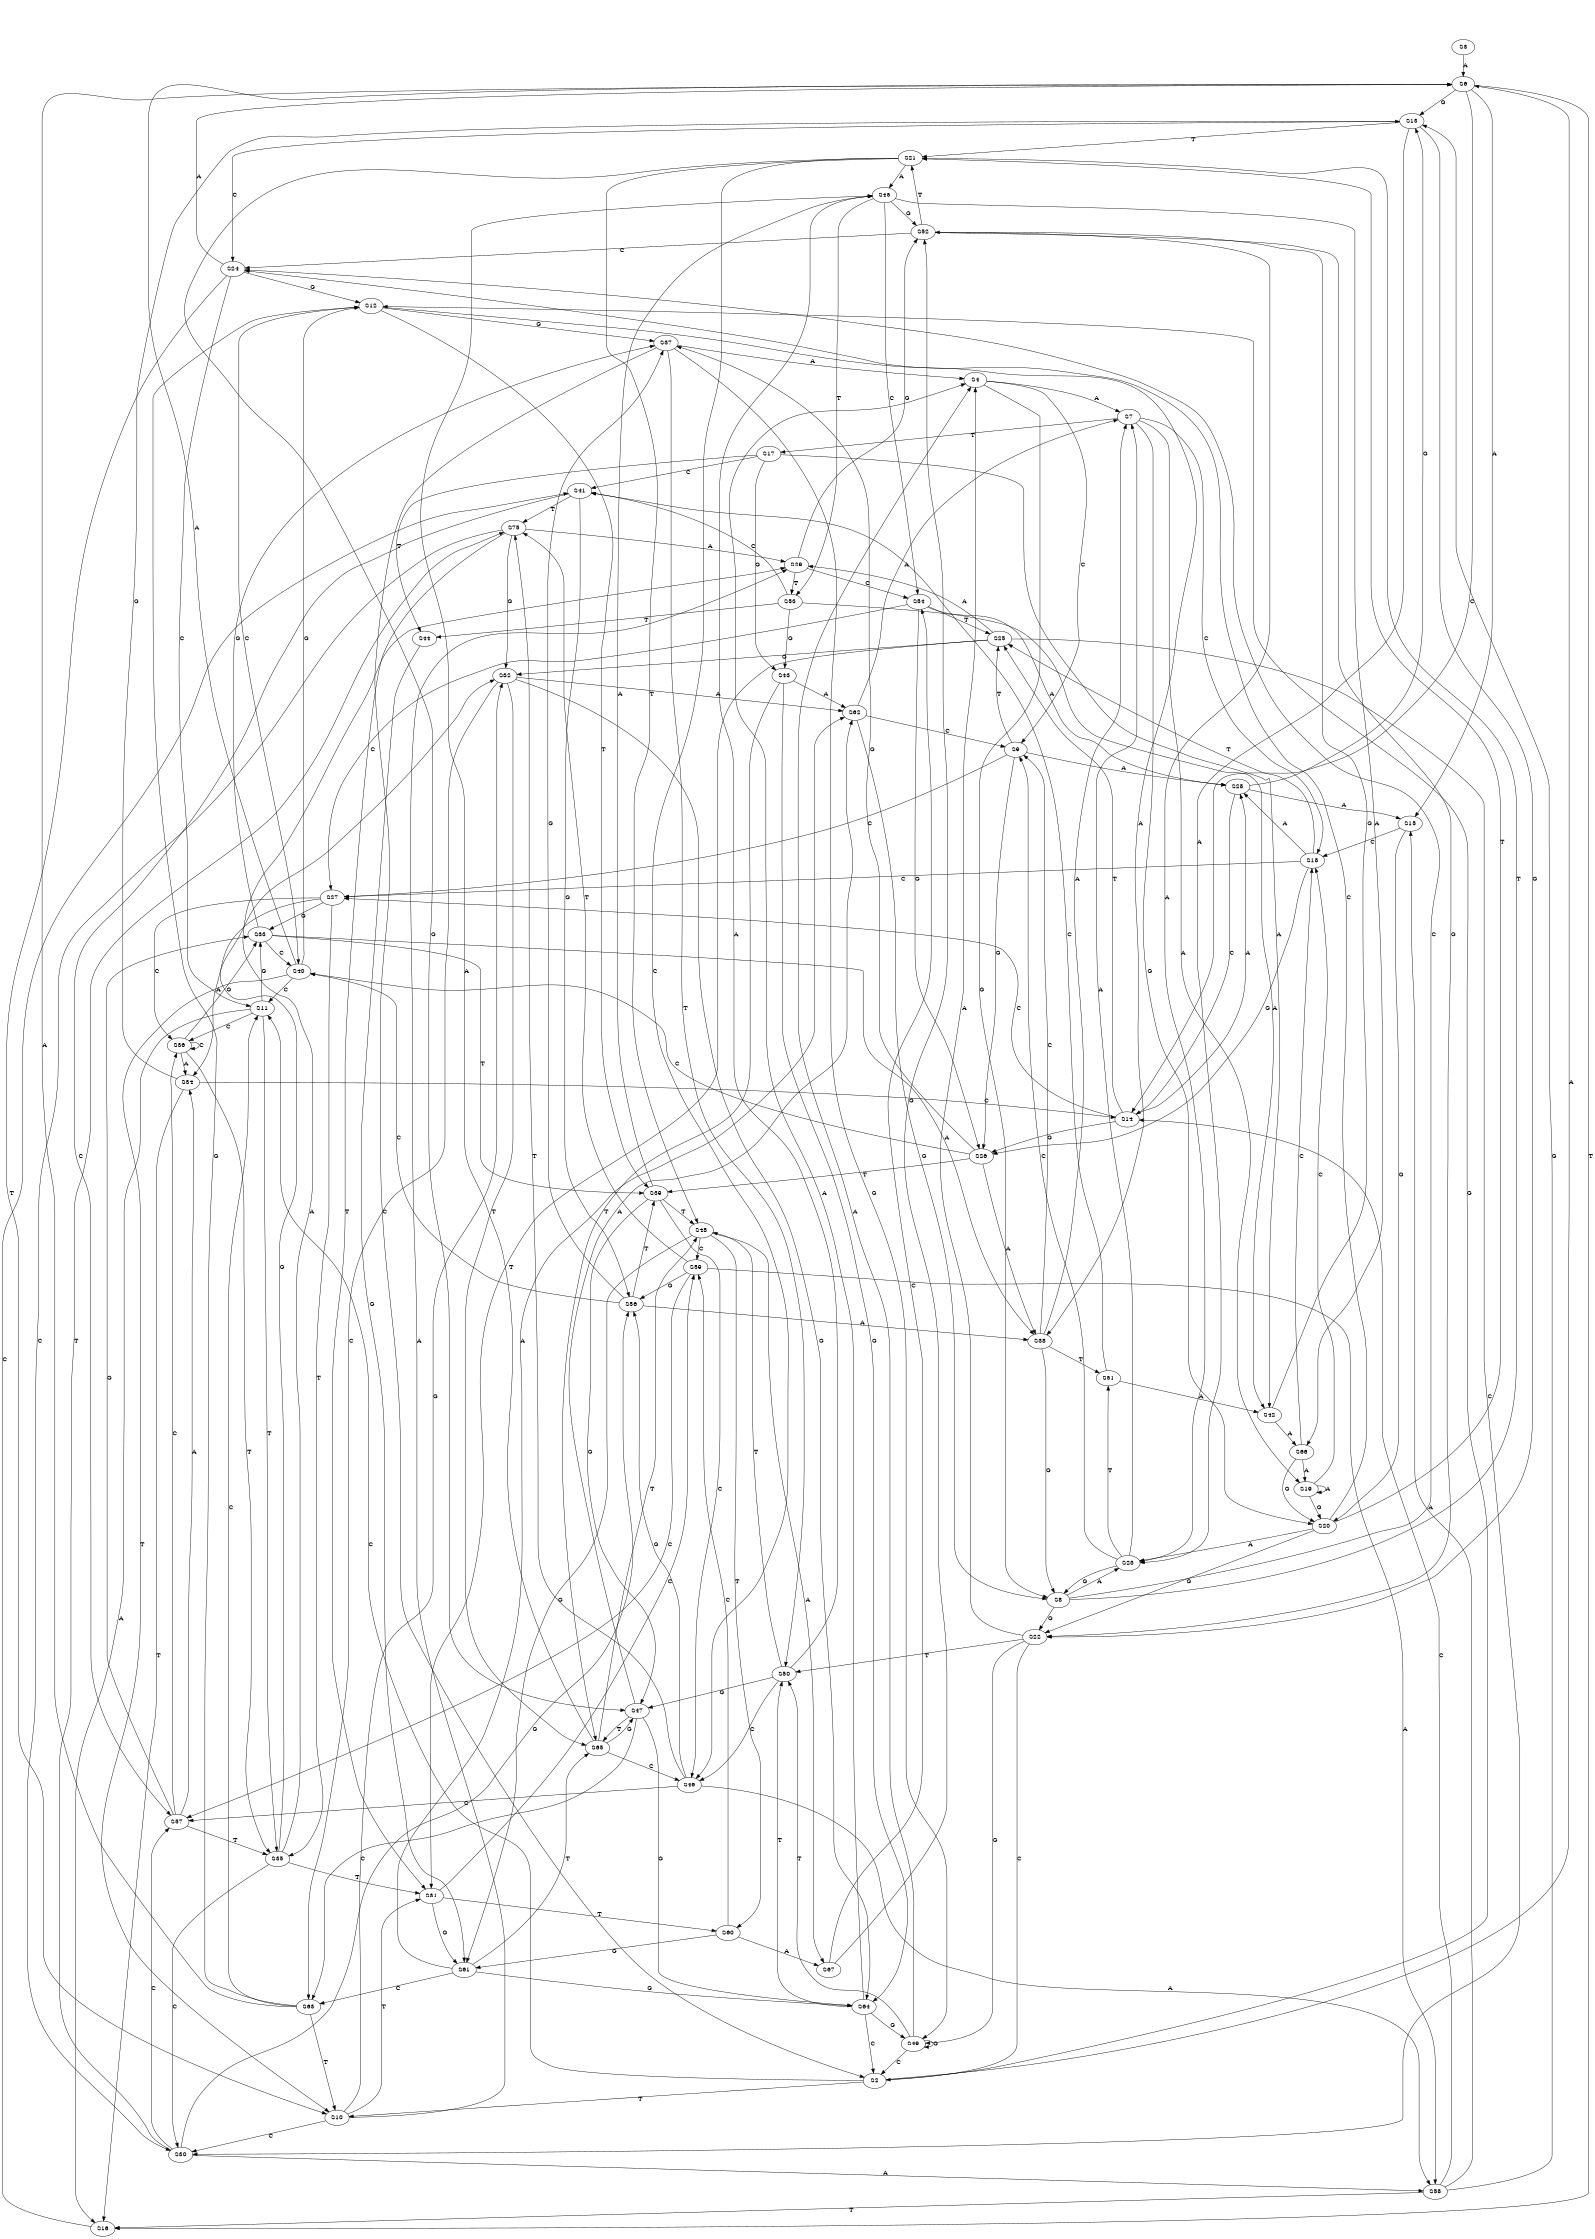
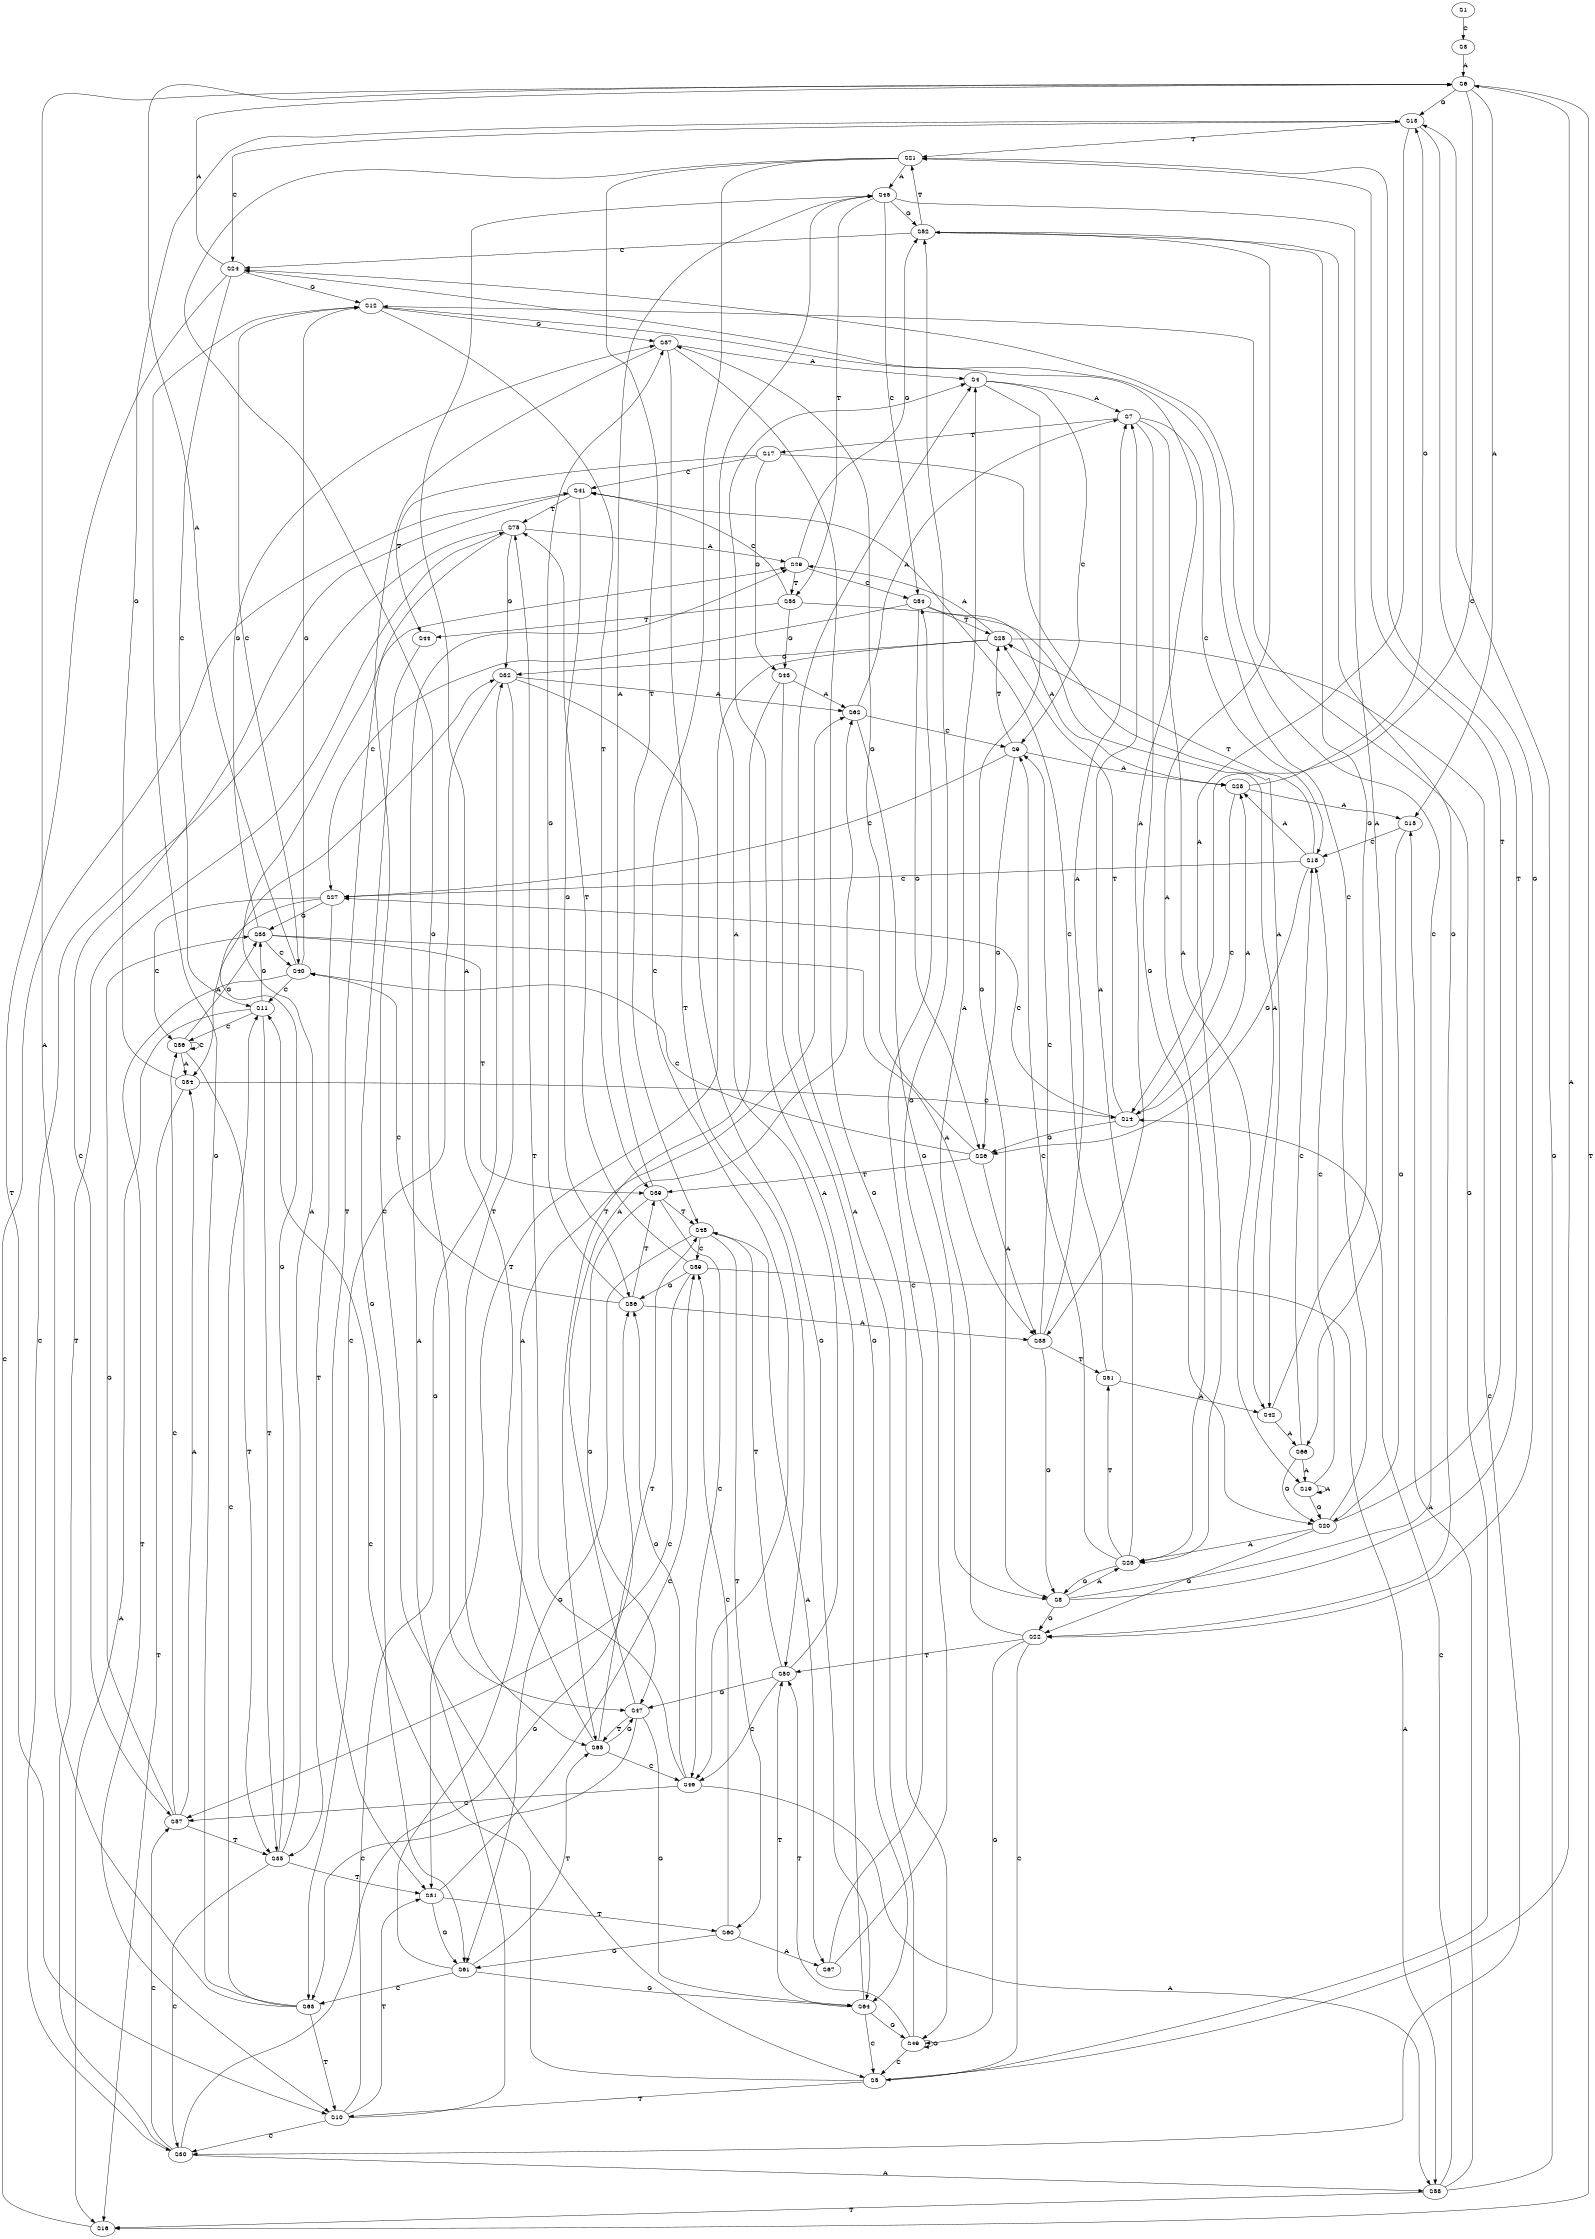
  strict digraph {
+   S1
    S3
    S6
    S4
    S7
    S8
    S9
-   S5 [label=S2]
+   S5
    S10
    S11
    S12
    S13
    S14
    S15
    S16
    S17
    S18
    S19
    S20
    S21
    S22
    S23
    S24
    S25
    S26
    S27
    S28
    S29
    S30
    S31
    S32
    S33
    S35
    S36
    S37
    S38
    S39
    S40
    S41
    S42
    S43
    S44
    S45
    S46
    S47
    S48
    S49
    S50
    S51
    S34
    S52
    S53
    S54
    n54 [label=S75]
    S56
    S57
    S58
    S59
    S60
    S61
    S62
    S63
    S64
    S65
    S66
    S67
+   S1 -> S3 [label=C]
    S3 -> S6 [label=A]
    S6 -> S13 [label=G]
    S6 -> S14 [label=C]
    S6 -> S15 [label=A]
    S6 -> S16 [label=T]
    S4 -> S7 [label=A]
    S4 -> S8 [label=G]
    S4 -> S9 [label=C]
    S7 -> S17 [label=T]
    S7 -> S18 [label=C]
    S7 -> S19 [label=A]
    S7 -> S20 [label=G]
    S8 -> S21 [label=T]
    S8 -> S22 [label=G]
    S8 -> S23 [label=A]
    S8 -> S24 [label=C]
    S9 -> S25 [label=T]
    S9 -> S26 [label=G]
    S9 -> S27 [label=C]
    S9 -> S28 [label=A]
    S5 -> S6 [label=A]
    S5 -> S10 [label=T]
    S5 -> S11 [label=C]
    S5 -> S12 [label=G]
    S10 -> S29 [label=A]
    S10 -> S30 [label=C]
    S10 -> S31 [label=T]
    S10 -> S32 [label=G]
    S11 -> S16 [label=A]
    S11 -> S33 [label=G]
    S11 -> S35 [label=T]
    S11 -> S36 [label=C]
    S12 -> S37 [label=G]
    S12 -> S38 [label=A]
    S12 -> S39 [label=T]
    S12 -> S40 [label=C]
    S13 -> S21 [label=T]
    S13 -> S22 [label=G]
    S13 -> S23 [label=A]
    S13 -> S24 [label=C]
    S14 -> S25 [label=T]
    S14 -> S26 [label=G]
    S14 -> S27 [label=C]
    S14 -> S28 [label=A]
    S15 -> S18 [label=C]
    S15 -> S20 [label=G]
    S16 -> S41 [label=C]
    S17 -> S41 [label=C]
    S17 -> S42 [label=A]
    S17 -> S43 [label=G]
    S17 -> S44 [label=T]
    S18 -> S25 [label=T]
    S18 -> S26 [label=G]
    S18 -> S27 [label=C]
    S18 -> S28 [label=A]
    S19 -> S18 [label=C]
    S19 -> S19 [label=A]
    S19 -> S20 [label=G]
    S20 -> S21 [label=T]
    S20 -> S22 [label=G]
    S20 -> S23 [label=A]
    S20 -> S24 [label=C]
    S21 -> S45 [label=A]
    S21 -> S46 [label=C]
    S21 -> S47 [label=G]
    S21 -> S48 [label=T]
    S22 -> S4 [label=A]
    S22 -> S5 [label=C]
    S22 -> S49 [label=G]
    S22 -> S50 [label=T]
    S23 -> S7 [label=A]
    S23 -> S8 [label=G]
    S23 -> S9 [label=C]
    S23 -> S51 [label=T]
    S24 -> S6 [label=A]
    S24 -> S10 [label=T]
    S24 -> S11 [label=C]
    S24 -> S12 [label=G]
    S25 -> S29 [label=A]
    S25 -> S30 [label=C]
    S25 -> S31 [label=T]
    S25 -> S32 [label=G]
    S26 -> S37 [label=G]
    S26 -> S38 [label=A]
    S26 -> S39 [label=T]
    S26 -> S40 [label=C]
    S27 -> S33 [label=G]
    S27 -> S35 [label=T]
    S27 -> S36 [label=C]
    S27 -> S34 [label=A]
    S28 -> S13 [label=G]
    S28 -> S14 [label=C]
    S28 -> S15 [label=A]
    S29 -> S52 [label=G]
    S29 -> S53 [label=T]
    S29 -> S54 [label=C]
    S30 -> n54 [label=T]
    S30 -> S56 [label=G]
    S30 -> S57 [label=C]
    S30 -> S58 [label=A]
    S31 -> S59 [label=C]
    S31 -> S60 [label=T]
    S31 -> S61 [label=G]
    S32 -> S62 [label=A]
    S32 -> S63 [label=C]
    S32 -> S64 [label=G]
    S32 -> S65 [label=T]
    S33 -> S37 [label=G]
    S33 -> S38 [label=A]
    S33 -> S39 [label=T]
    S33 -> S40 [label=C]
    S35 -> S29 [label=A]
    S35 -> S30 [label=C]
    S35 -> S31 [label=T]
    S35 -> S32 [label=G]
    S36 -> S33 [label=G]
    S36 -> S35 [label=T]
    S36 -> S36 [label=C]
    S36 -> S34 [label=A]
    S37 -> S4 [label=A]
    S37 -> S5 [label=C]
    S37 -> S49 [label=G]
    S37 -> S50 [label=T]
    S38 -> S7 [label=A]
    S38 -> S8 [label=G]
    S38 -> S9 [label=C]
    S38 -> S51 [label=T]
    S39 -> S45 [label=A]
    S39 -> S46 [label=C]
    S39 -> S47 [label=G]
    S39 -> S48 [label=T]
    S40 -> S6 [label=A]
    S40 -> S10 [label=T]
    S40 -> S11 [label=C]
    S40 -> S12 [label=G]
    S41 -> n54 [label=T]
    S41 -> S56 [label=G]
    S41 -> S57 [label=C]
    S42 -> S52 [label=G]
    S42 -> S66 [label=A]
    S43 -> S62 [label=A]
    S43 -> S64 [label=G]
    S43 -> S65 [label=T]
    S44 -> S61 [label=G]
    S45 -> S52 [label=G]
    S45 -> S53 [label=T]
    S45 -> S54 [label=C]
    S45 -> S66 [label=A]
    S46 -> n54 [label=T]
    S46 -> S56 [label=G]
    S46 -> S57 [label=C]
    S46 -> S58 [label=A]
    S47 -> S62 [label=A]
    S47 -> S63 [label=C]
    S47 -> S64 [label=G]
    S47 -> S65 [label=T]
    S48 -> S59 [label=C]
    S48 -> S60 [label=T]
    S48 -> S61 [label=G]
    S48 -> S67 [label=A]
    S49 -> S4 [label=A]
    S49 -> S5 [label=C]
    S49 -> S49 [label=G]
    S49 -> S50 [label=T]
    S50 -> S45 [label=A]
    S50 -> S46 [label=C]
    S50 -> S47 [label=G]
    S50 -> S48 [label=T]
    S51 -> S41 [label=C]
    S51 -> S42 [label=A]
    S34 -> S13 [label=G]
    S34 -> S14 [label=C]
    S34 -> S16 [label=T]
    S52 -> S21 [label=T]
    S52 -> S22 [label=G]
    S52 -> S23 [label=A]
    S52 -> S24 [label=C]
    S53 -> S41 [label=C]
    S53 -> S42 [label=A]
    S53 -> S43 [label=G]
    S53 -> S44 [label=T]
    S54 -> S25 [label=T]
    S54 -> S26 [label=G]
    S54 -> S27 [label=C]
    S54 -> S28 [label=A]
    n54 -> S29 [label=A]
    n54 -> S30 [label=C]
    n54 -> S31 [label=T]
    n54 -> S32 [label=G]
    S56 -> S37 [label=G]
    S56 -> S38 [label=A]
    S56 -> S39 [label=T]
    S56 -> S40 [label=C]
    S57 -> S33 [label=G]
    S57 -> S35 [label=T]
    S57 -> S36 [label=C]
    S57 -> S34 [label=A]
    S58 -> S13 [label=G]
    S58 -> S14 [label=C]
    S58 -> S15 [label=A]
    S58 -> S16 [label=T]
    S59 -> n54 [label=T]
    S59 -> S56 [label=G]
    S59 -> S57 [label=C]
    S59 -> S58 [label=A]
    S60 -> S59 [label=C]
    S60 -> S61 [label=G]
    S60 -> S67 [label=A]
    S61 -> S62 [label=A]
    S61 -> S63 [label=C]
    S61 -> S64 [label=G]
    S61 -> S65 [label=T]
    S62 -> S7 [label=A]
    S62 -> S8 [label=G]
    S62 -> S9 [label=C]
    S63 -> S6 [label=A]
    S63 -> S10 [label=T]
    S63 -> S11 [label=C]
    S63 -> S12 [label=G]
    S64 -> S4 [label=A]
    S64 -> S5 [label=C]
    S64 -> S49 [label=G]
    S64 -> S50 [label=T]
    S65 -> S45 [label=A]
    S65 -> S46 [label=C]
    S65 -> S47 [label=G]
    S65 -> S48 [label=T]
    S66 -> S18 [label=C]
    S66 -> S19 [label=A]
    S66 -> S20 [label=G]
    S67 -> S52 [label=G]
    S67 -> S54 [label=C]
  }
